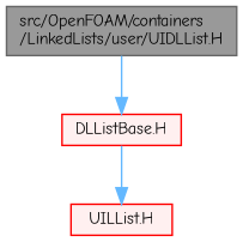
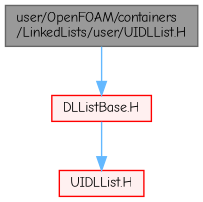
  digraph {
    fontname="Comic Neue"
    node [color=red fillcolor="#FFF0F0" fontname="Comic Neue" fontsize=10 shape=box style=filled]
    edge [color=steelblue1 fontname="Comic Neue" fontsize=10 labelfontname=Helvetica labelfontsize=10 style=solid]
-   n1 [color=gray40 fillcolor=grey60 fontcolor=black height=0.2 label="src/OpenFOAM/containers\l/LinkedLists/user/UIDLList.H" width=0.4]
+   n1 [color=gray40 fillcolor=grey60 fontcolor=black height=0.2 label="user/OpenFOAM/containers\l/LinkedLists/user/UIDLList.H" width=0.4]
    n2 [height=0.2 label="DLListBase.H" width=0.4]
-   n3 [height=0.2 label="UILList.H" width=0.4]
+   n3 [height=0.2 label="UIDLList.H" width=0.4]
    n1 -> n2
    n2 -> n3
  }
